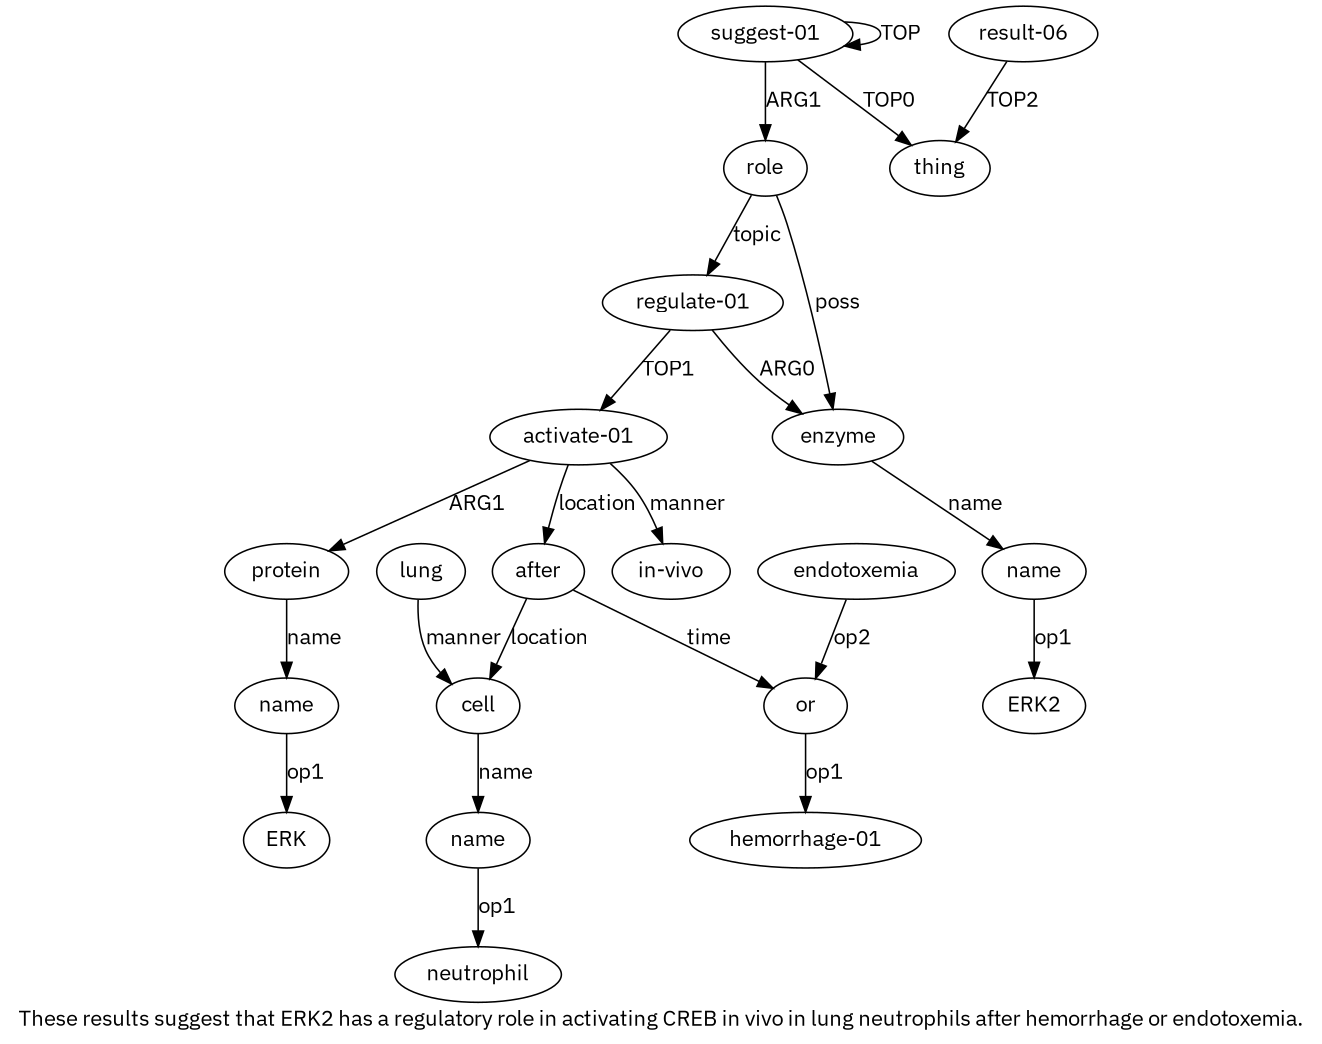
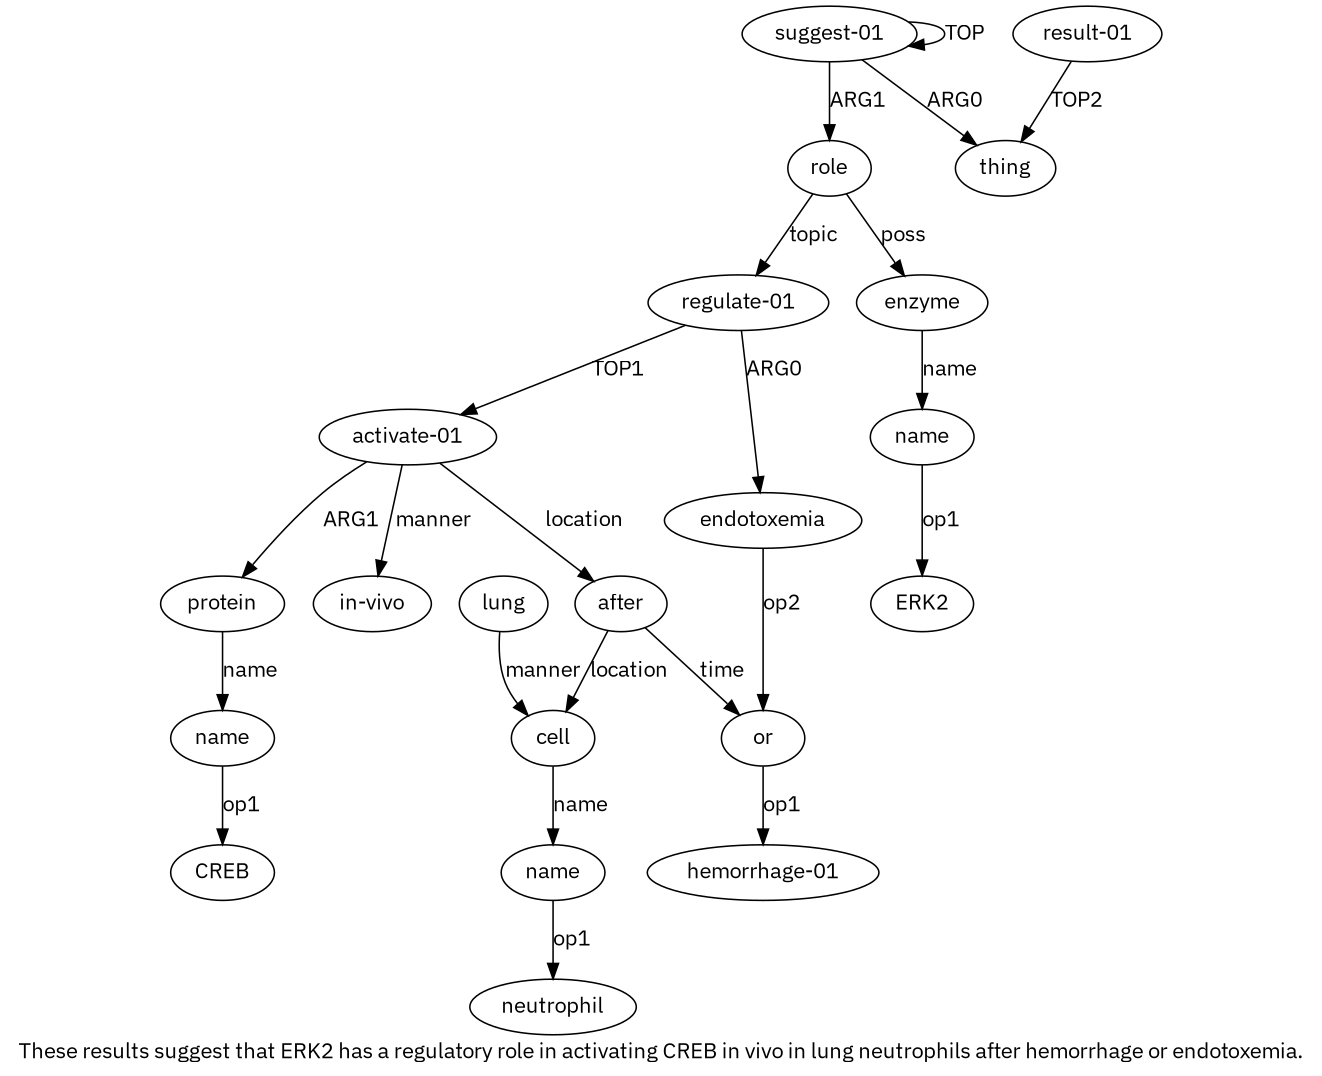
  digraph {
    fontname="IBM Plex Sans"
    label="These results suggest that ERK2 has a regulatory role in activating CREB in vivo in lung neutrophils after hemorrhage or endotoxemia."
    node [color=black fontname="IBM Plex Sans" gold_ind=-1 gold_label=name test_ind=-1 test_label=name]
    edge [color=black fontname="IBM Plex Sans" gold_label=op1 test_label=op1]
    n1 [gold_label=neutrophil label=neutrophil test_label=neutrophil]
    n2 [gold_ind=15 gold_label=after label=after test_ind=15 test_label=after]
    n3 [gold_ind=16 gold_label=or label=or test_ind=16 test_label=or]
    n4 [gold_ind=12 gold_label=cell label=cell test_ind=12 test_label=cell]
    n5 [gold_ind=17 gold_label="hemorrhage-01" label="hemorrhage-01" test_ind=17 test_label="hemorrhage-01"]
    n6 [gold_ind=18 gold_label=endotoxemia label=endotoxemia test_ind=18 test_label=endotoxemia]
    n7 [gold_ind=14 gold_label=lung label=lung test_ind=14 test_label=lung]
    n8 [gold_ind=13 label=name test_ind=13]
    n9 [gold_ind=11 gold_label="in-vivo" label="in-vivo" test_ind=11 test_label="in-vivo"]
    n10 [gold_ind=10 label=name test_ind=10]
-   n11 [gold_label=CREB label=ERK test_label=CREB]
+   n11 [gold_label=CREB label=CREB test_label=CREB]
    n12 [gold_label=ERK2 label=ERK2 test_label=ERK2]
    n13 [gold_ind=1 gold_label=thing label=thing test_ind=1 test_label=thing]
    n14 [gold_ind=0 gold_label="suggest-01" label="suggest-01" test_ind=0 test_label="suggest-01"]
    n15 [gold_ind=4 gold_label=role label=role test_ind=4 test_label=role]
    n16 [gold_ind=5 gold_label="regulate-01" label="regulate-01" test_ind=5 test_label="regulate-01"]
    n17 [gold_ind=6 gold_label=enzyme label=enzyme test_ind=6 test_label=enzyme]
    n18 [gold_ind=8 gold_label="activate-01" label="activate-01" test_ind=8 test_label="activate-01"]
    n19 [gold_ind=7 label=name test_ind=7]
-   n20 [gold_ind=2 gold_label="result-01" label="result-06" test_ind=2 test_label="result-01"]
+   n20 [gold_ind=2 gold_label="result-01" label="result-01" test_ind=2 test_label="result-01"]
    n21 [gold_ind=9 gold_label=protein label=protein test_ind=9 test_label=protein]
    n2 -> n3 [gold_label=mod label=time test_label=mod]
    n2 -> n4 [gold_label=location label=location test_label=location]
    n3 -> n5 [label=op1]
    n4 -> n8 [gold_label=name label=name test_label=name]
    n6 -> n3 [gold_label=op2 label=op2 test_label=op2]
    n7 -> n4 [gold_label=part label=manner test_label=part]
    n8 -> n1 [label=op1]
    n10 -> n11 [label=op1]
-   n14 -> n13 [gold_label=ARG0 label=TOP0 test_label=ARG0]
+   n14 -> n13 [gold_label=ARG0 label=ARG0 test_label=ARG0]
    n14 -> n14 [gold_label=TOP label=TOP test_label=TOP]
    n14 -> n15 [gold_label=ARG1 label=ARG1 test_label=ARG1]
    n15 -> n16 [gold_label=topic label=topic test_label=topic]
    n15 -> n17 [gold_label=poss label=poss test_label=poss]
-   n16 -> n17 [gold_label=ARG0 label=ARG0 test_label=ARG0]
+   n16 -> n6 [gold_label=ARG0 label=ARG0 test_label=ARG0]
    n16 -> n18 [gold_label=ARG1 label=TOP1 test_label=ARG1]
    n17 -> n19 [gold_label=name label=name test_label=name]
    n18 -> n2 [gold_label=time label=location test_label=time]
    n18 -> n9 [gold_label=manner label=manner test_label=manner]
    n18 -> n21 [gold_label=ARG1 label=ARG1 test_label=ARG1]
    n19 -> n12 [label=op1]
    n20 -> n13 [gold_label=ARG2 label=TOP2 test_label=ARG2]
    n21 -> n10 [gold_label=name label=name test_label=name]
  }
